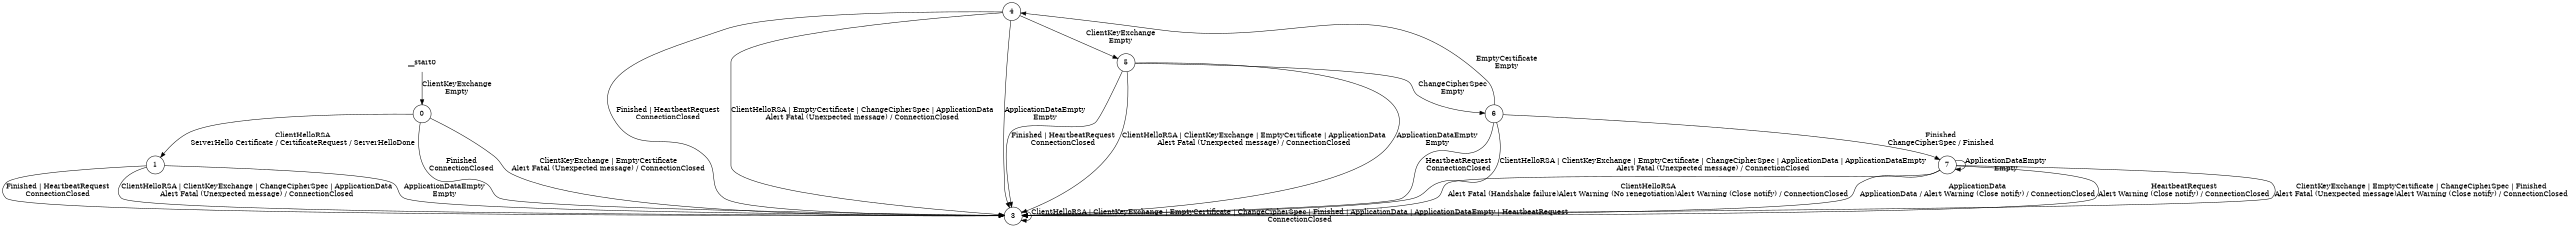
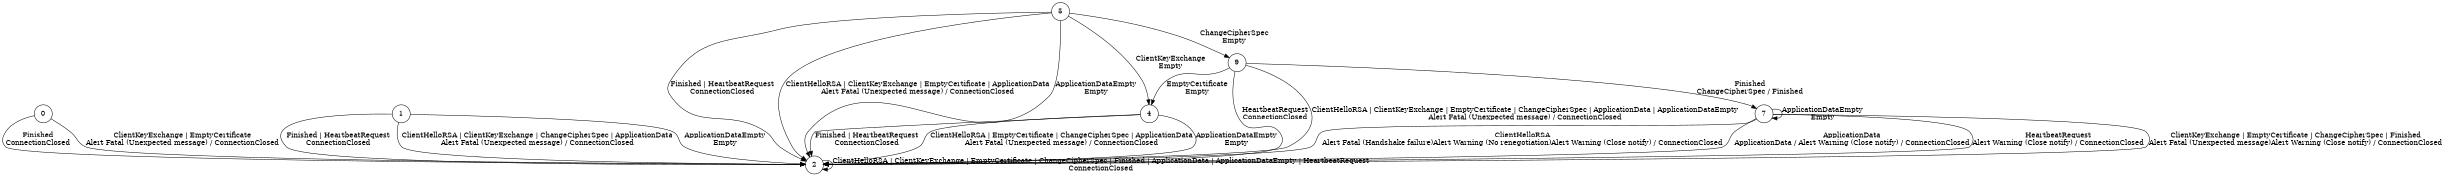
  digraph {
    fontname="DejaVu Serif"
    node [fontname="DejaVu Serif" shape=circle]
    edge [fontname="DejaVu Serif"]
-   __start0 [shape=none]
    n2 [label=0]
    n3 [label=1]
-   n4 [label=3]
+   n4 [label=2]
    n5 [label=4]
    n6 [label=5]
-   n7 [label=6]
+   n7 [label=9]
    n8 [label=7]
-   __start0 -> n2 [label=<ClientKeyExchange<br />Empty>]
-   n2 -> n3 [label=<ClientHelloRSA<br />ServerHello Certificate / CertificateRequest / ServerHelloDone>]
    n2 -> n4 [label=<Finished<br />ConnectionClosed>]
    n2 -> n4 [label=<ClientKeyExchange | EmptyCertificate<br />Alert Fatal (Unexpected message) / ConnectionClosed>]
    n3 -> n4 [label=<Finished | HeartbeatRequest<br />ConnectionClosed>]
    n3 -> n4 [label=<ClientHelloRSA | ClientKeyExchange | ChangeCipherSpec | ApplicationData<br />Alert Fatal (Unexpected message) / ConnectionClosed>]
    n3 -> n4 [label=<ApplicationDataEmpty<br />Empty>]
    n4 -> n4 [label=<ClientHelloRSA | ClientKeyExchange | EmptyCertificate | ChangeCipherSpec | Finished | ApplicationData | ApplicationDataEmpty | HeartbeatRequest<br />ConnectionClosed>]
    n5 -> n4 [label=<Finished | HeartbeatRequest<br />ConnectionClosed>]
    n5 -> n4 [label=<ClientHelloRSA | EmptyCertificate | ChangeCipherSpec | ApplicationData<br />Alert Fatal (Unexpected message) / ConnectionClosed>]
    n5 -> n4 [label=<ApplicationDataEmpty<br />Empty>]
-   n5 -> n6 [label=<ClientKeyExchange<br />Empty>]
+   n6 -> n5 [label=<ClientKeyExchange<br />Empty>]
    n6 -> n4 [label=<Finished | HeartbeatRequest<br />ConnectionClosed>]
    n6 -> n4 [label=<ClientHelloRSA | ClientKeyExchange | EmptyCertificate | ApplicationData<br />Alert Fatal (Unexpected message) / ConnectionClosed>]
    n6 -> n4 [label=<ApplicationDataEmpty<br />Empty>]
    n6 -> n7 [label=<ChangeCipherSpec<br />Empty>]
    n7 -> n4 [label=<HeartbeatRequest<br />ConnectionClosed>]
    n7 -> n4 [label=<ClientHelloRSA | ClientKeyExchange | EmptyCertificate | ChangeCipherSpec | ApplicationData | ApplicationDataEmpty<br />Alert Fatal (Unexpected message) / ConnectionClosed>]
    n7 -> n5 [label=<EmptyCertificate<br />Empty>]
    n7 -> n8 [label=<Finished<br />ChangeCipherSpec / Finished>]
    n8 -> n4 [label=<ClientHelloRSA<br />Alert Fatal (Handshake failure)Alert Warning (No renegotiation)Alert Warning (Close notify) / ConnectionClosed>]
    n8 -> n4 [label=<ApplicationData<br />ApplicationData / Alert Warning (Close notify) / ConnectionClosed>]
    n8 -> n4 [label=<HeartbeatRequest<br />Alert Warning (Close notify) / ConnectionClosed>]
    n8 -> n4 [label=<ClientKeyExchange | EmptyCertificate | ChangeCipherSpec | Finished<br />Alert Fatal (Unexpected message)Alert Warning (Close notify) / ConnectionClosed>]
    n8 -> n8 [label=<ApplicationDataEmpty<br />Empty>]
  }
